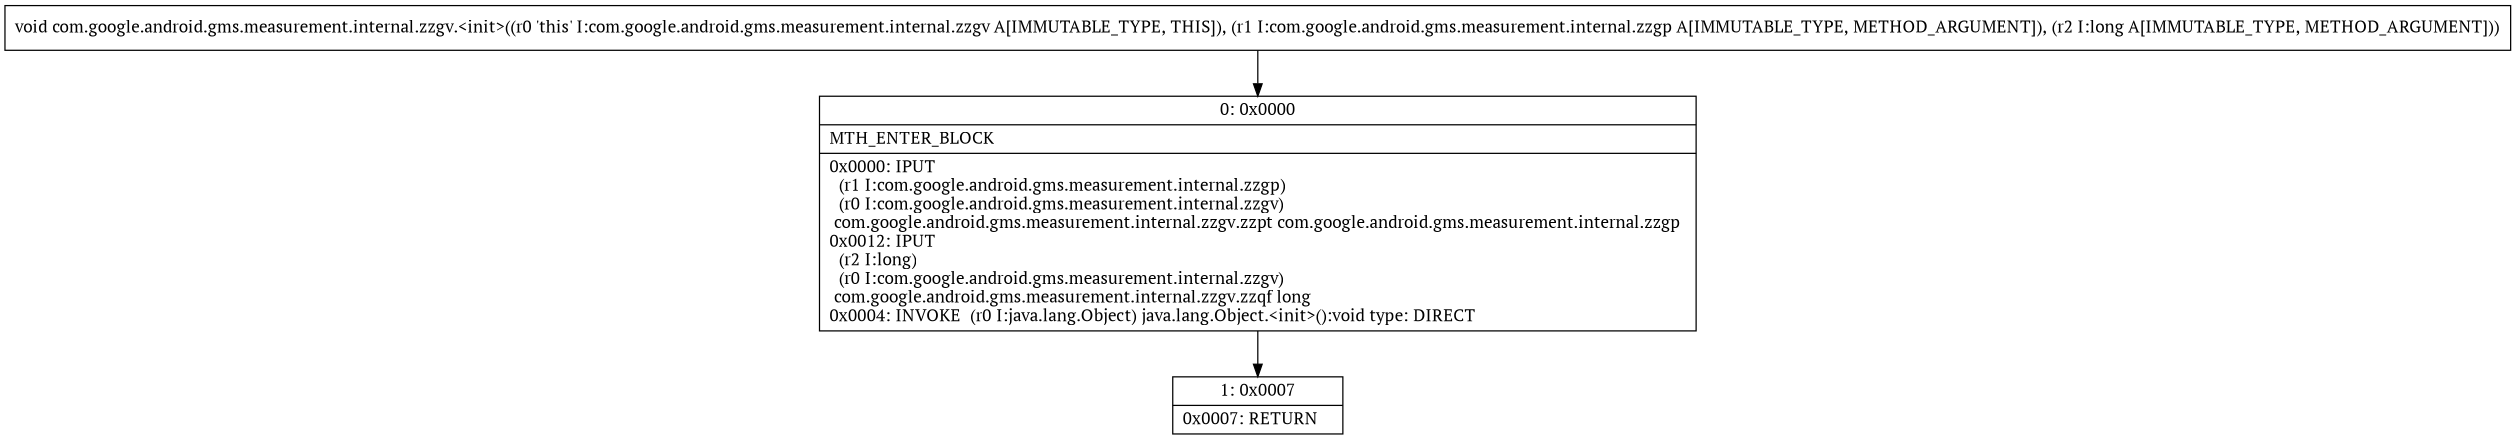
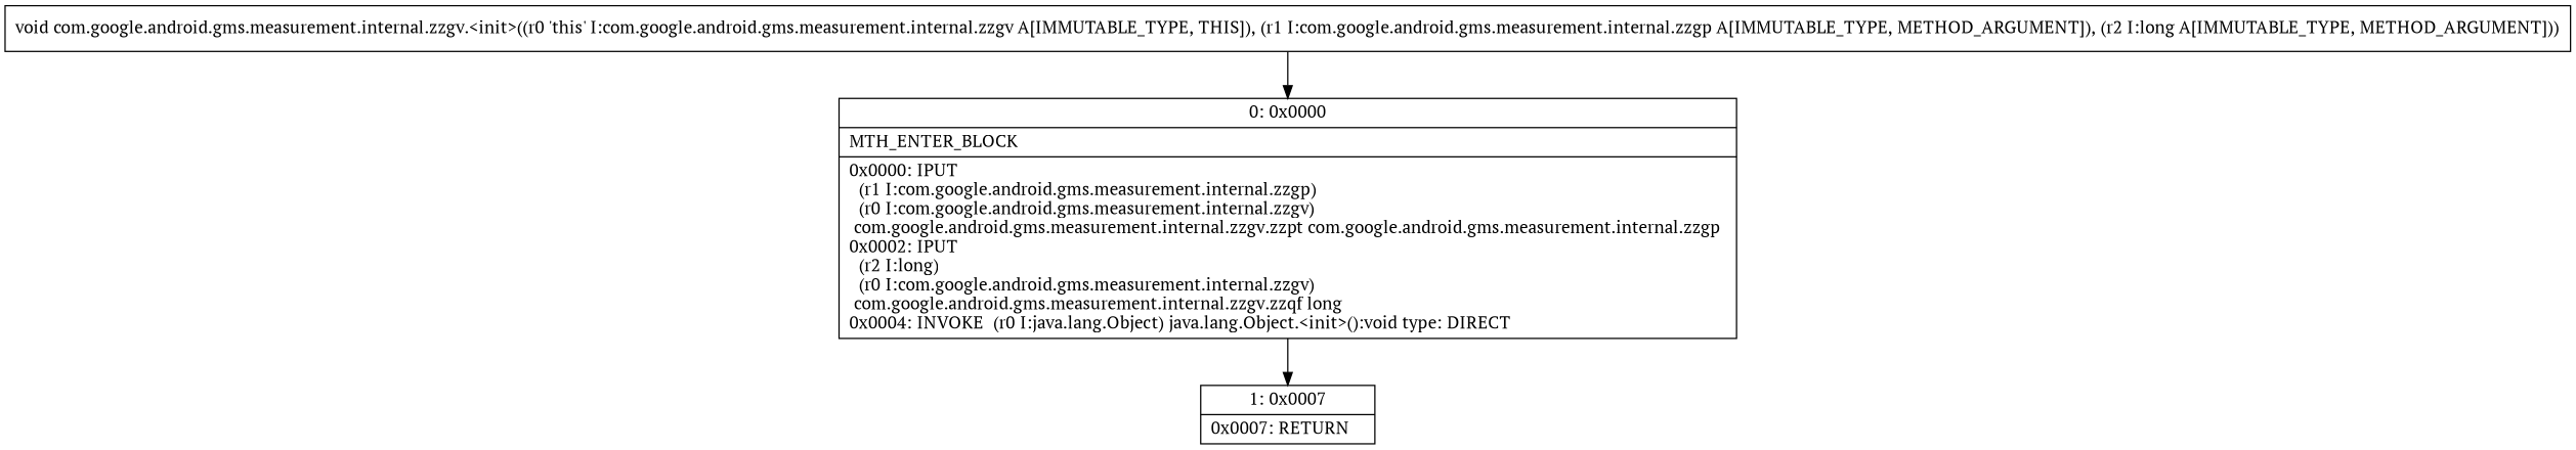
  digraph {
    fontname="PT Serif"
    node [shape=record fontname="PT Serif"]
    edge [fontname="PT Serif"]
-   n1 [label="{0\:\ 0x0000|MTH_ENTER_BLOCK\l|0x0000: IPUT  \l  (r1 I:com.google.android.gms.measurement.internal.zzgp)\l  (r0 I:com.google.android.gms.measurement.internal.zzgv)\l com.google.android.gms.measurement.internal.zzgv.zzpt com.google.android.gms.measurement.internal.zzgp \l0x0012: IPUT  \l  (r2 I:long)\l  (r0 I:com.google.android.gms.measurement.internal.zzgv)\l com.google.android.gms.measurement.internal.zzgv.zzqf long \l0x0004: INVOKE  (r0 I:java.lang.Object) java.lang.Object.\<init\>():void type: DIRECT \l}"]
+   n1 [label="{0\:\ 0x0000|MTH_ENTER_BLOCK\l|0x0000: IPUT  \l  (r1 I:com.google.android.gms.measurement.internal.zzgp)\l  (r0 I:com.google.android.gms.measurement.internal.zzgv)\l com.google.android.gms.measurement.internal.zzgv.zzpt com.google.android.gms.measurement.internal.zzgp \l0x0002: IPUT  \l  (r2 I:long)\l  (r0 I:com.google.android.gms.measurement.internal.zzgv)\l com.google.android.gms.measurement.internal.zzgv.zzqf long \l0x0004: INVOKE  (r0 I:java.lang.Object) java.lang.Object.\<init\>():void type: DIRECT \l}"]
    n2 [label="{1\:\ 0x0007|0x0007: RETURN   \l}"]
    n3 [label="{void com.google.android.gms.measurement.internal.zzgv.\<init\>((r0 'this' I:com.google.android.gms.measurement.internal.zzgv A[IMMUTABLE_TYPE, THIS]), (r1 I:com.google.android.gms.measurement.internal.zzgp A[IMMUTABLE_TYPE, METHOD_ARGUMENT]), (r2 I:long A[IMMUTABLE_TYPE, METHOD_ARGUMENT])) }"]
    n1 -> n2
    n3 -> n1
  }
